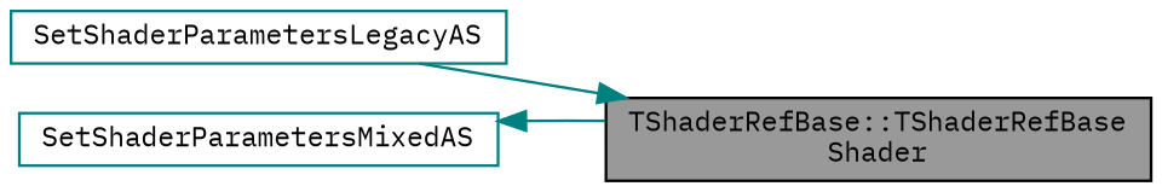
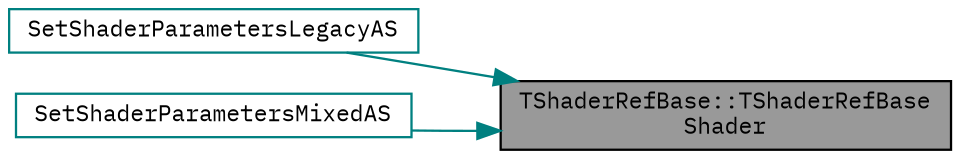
  digraph {
    fontname="IBM Plex Mono"
    rankdir=RL
    node [color=teal fillcolor=white fontname="IBM Plex Mono" fontsize=10 shape=box style=filled]
    edge [color=teal dir=back fontname="IBM Plex Mono" fontsize=10 labelfontname=Helvetica labelfontsize=10 style=solid]
    n1 [color=black fillcolor=grey60 fontcolor=black height=0.2 label="TShaderRefBase::TShaderRefBase\lShader" width=0.4]
    n2 [height=0.2 label=SetShaderParametersLegacyAS width=0.4]
    n3 [height=0.2 label=SetShaderParametersMixedAS width=0.4]
    n1 -> n2
-   n3 -> n1
+   n1 -> n3
  }
